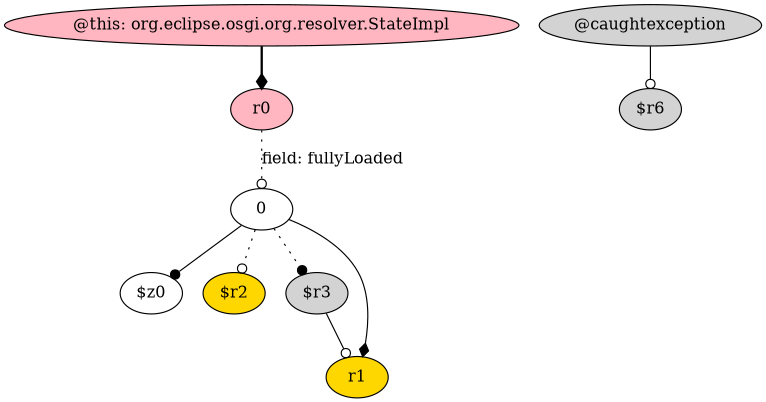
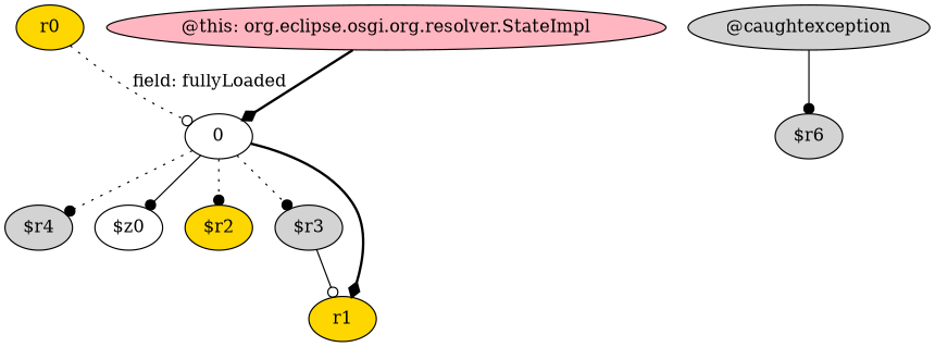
  digraph {
    node [fillcolor=lightgrey style=filled]
    edge [arrowhead=dot style=dotted]
    n1 [fillcolor=white label=0]
+   n2 [label="$r4"]
    n3 [fillcolor=white label="$z0"]
    n4 [fillcolor=gold label="$r2"]
    n5 [label="$r3"]
    n6 [fillcolor=gold label=r1]
-   n7 [fillcolor=lightpink label=r0]
+   n7 [fillcolor=gold label=r0]
    n8 [fillcolor=lightpink label="@this: org.eclipse.osgi.org.resolver.StateImpl"]
    n9 [label="@caughtexception"]
    n10 [label="$r6"]
+   n1 -> n2
    n1 -> n3 [style=solid]
-   n1 -> n4 [arrowhead=odot]
+   n1 -> n4
    n1 -> n5
-   n1 -> n6 [arrowhead=diamond style=solid]
+   n1 -> n6 [arrowhead=diamond style=bold]
    n5 -> n6 [arrowhead=odot style=solid]
    n7 -> n1 [arrowhead=odot label="field: fullyLoaded"]
-   n8 -> n7 [arrowhead=diamond style=bold]
-   n9 -> n10 [arrowhead=odot style=solid]
+   n8 -> n1 [arrowhead=diamond style=bold]
+   n9 -> n10 [style=solid]
  }
